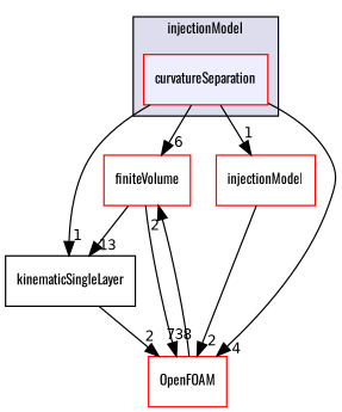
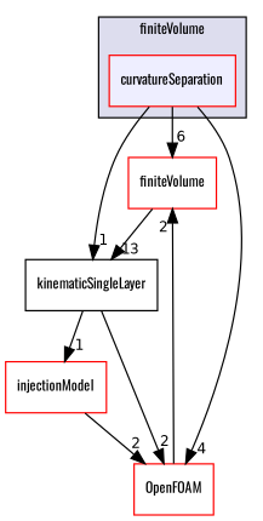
  digraph {
    compound=true
    fontname=Oswald
    node [color=red fontname=Oswald fontsize=10 shape=box]
    edge [fontname=Oswald headlabel=2 labeldistance=1.5 labelfontname=Helvetica labelfontsize=10]
    n1 [fillcolor="#eeeeff" label=curvatureSeparation pencolor=black style=filled]
    n2 [label=finiteVolume]
    n3 [label=kinematicSingleLayer color=""]
    n4 [label=injectionModel]
    n5 [label=OpenFOAM]
    subgraph cluster_1 {
      bgcolor="#ddddee"
      fontsize=10
-     label=injectionModel
+     label=finiteVolume
      pencolor=black
      n1
    }
    n1 -> n2 [headlabel=6]
    n1 -> n3 [headlabel=1]
-   n1 -> n4 [headlabel=1]
+   n3 -> n4 [headlabel=1]
    n1 -> n5 [headlabel=4]
    n2 -> n3 [headlabel=13]
-   n2 -> n5 [headlabel=738]
    n3 -> n5
    n4 -> n5
    n5 -> n2
  }
